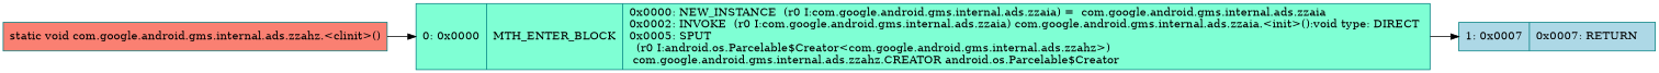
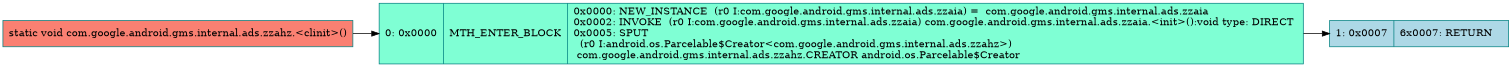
  digraph {
    rankdir=LR
    node [shape=record style=filled color=teal]
    n1 [label="{0\:\ 0x0000|MTH_ENTER_BLOCK\l|0x0000: NEW_INSTANCE  (r0 I:com.google.android.gms.internal.ads.zzaia) =  com.google.android.gms.internal.ads.zzaia \l0x0002: INVOKE  (r0 I:com.google.android.gms.internal.ads.zzaia) com.google.android.gms.internal.ads.zzaia.\<init\>():void type: DIRECT \l0x0005: SPUT  \l  (r0 I:android.os.Parcelable$Creator\<com.google.android.gms.internal.ads.zzahz\>)\l com.google.android.gms.internal.ads.zzahz.CREATOR android.os.Parcelable$Creator \l}" fillcolor=aquamarine]
-   n2 [label="{1\:\ 0x0007|0x0007: RETURN   \l}" fillcolor=lightblue]
+   n2 [label="{1\:\ 0x0007|6x0007: RETURN   \l}" fillcolor=lightblue]
    n3 [label="{static void com.google.android.gms.internal.ads.zzahz.\<clinit\>() }" fillcolor=salmon]
    n1 -> n2
    n3 -> n1
  }
